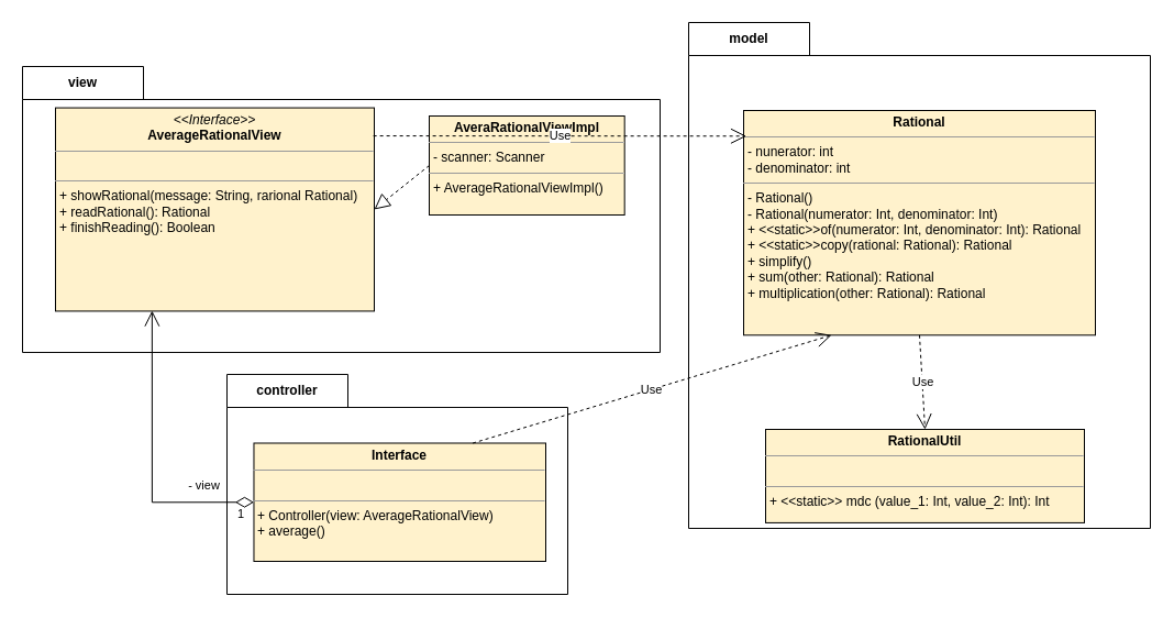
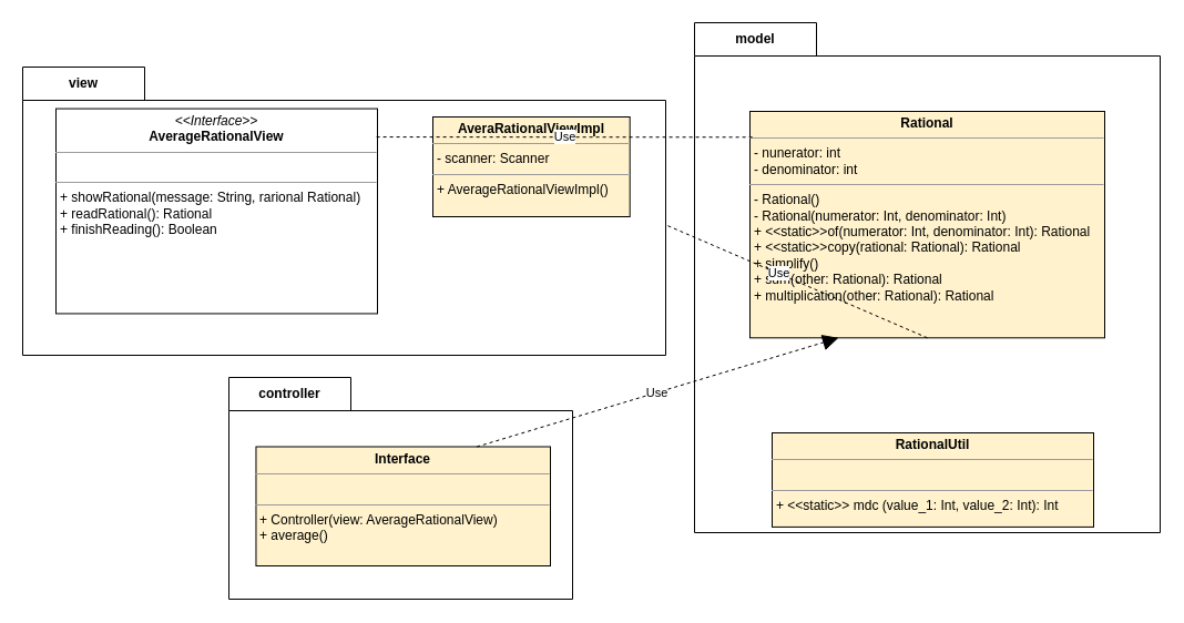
  <mxCell id="0" />
  <mxCell id="1" parent="0" />
  <mxCell id="2" value="model" style="shape=folder;fontStyle=1;tabWidth=110;tabHeight=30;tabPosition=left;html=1;boundedLbl=1;labelInHeader=1;container=1;collapsible=0;whiteSpace=wrap;" vertex="1" parent="1"><mxGeometry x="626" y="20" width="420" height="460" as="geometry" /></mxCell>
  <mxCell id="3" value="" style="html=1;strokeColor=none;resizeWidth=1;resizeHeight=1;fillColor=none;part=1;connectable=0;allowArrows=0;deletable=0;whiteSpace=wrap;" vertex="1" parent="2"><mxGeometry width="243.158" height="418.184" relative="1" as="geometry"><mxPoint y="30" as="offset" /></mxGeometry></mxCell>
  <mxCell id="4" value="&lt;p style=&quot;margin:0px;margin-top:4px;text-align:center;&quot;&gt;&lt;b&gt;Rational&lt;/b&gt;&lt;/p&gt;&lt;hr size=&quot;1&quot;&gt;&lt;p style=&quot;margin:0px;margin-left:4px;&quot;&gt;- nunerator: int&lt;/p&gt;&lt;p style=&quot;margin:0px;margin-left:4px;&quot;&gt;- denominator: int&lt;br&gt;&lt;/p&gt;&lt;hr size=&quot;1&quot;&gt;&lt;p style=&quot;margin:0px;margin-left:4px;&quot;&gt;- Rational()&lt;/p&gt;&lt;p style=&quot;margin:0px;margin-left:4px;&quot;&gt;- Rational(numerator: Int, denominator: Int)&lt;/p&gt;&lt;p style=&quot;margin:0px;margin-left:4px;&quot;&gt;+ &amp;lt;&amp;lt;static&amp;gt;&amp;gt;of(numerator: Int, denominator: Int): Rational&lt;i&gt;&lt;u&gt;&lt;br&gt;&lt;/u&gt;&lt;/i&gt;&lt;/p&gt;&lt;p style=&quot;margin:0px;margin-left:4px;&quot;&gt;+ &amp;lt;&amp;lt;static&amp;gt;&amp;gt;copy(rational: Rational): Rational&lt;u&gt;&lt;i&gt;&lt;br&gt;&lt;/i&gt;&lt;/u&gt;&lt;/p&gt;&lt;p style=&quot;margin:0px;margin-left:4px;&quot;&gt;+ simplify()&lt;/p&gt;&lt;p style=&quot;margin:0px;margin-left:4px;&quot;&gt;+ sum(other: Rational): Rational&lt;/p&gt;&lt;p style=&quot;margin:0px;margin-left:4px;&quot;&gt;+ multiplication(other: Rational): Rational&lt;br&gt;&lt;/p&gt;&lt;p style=&quot;margin:0px;margin-left:4px;&quot;&gt;&lt;br&gt;&lt;/p&gt;&lt;p style=&quot;margin:0px;margin-left:4px;&quot;&gt;&lt;br&gt;&lt;/p&gt;" style="verticalAlign=top;align=left;overflow=fill;html=1;whiteSpace=wrap;strokeColor=#000000;fontFamily=Helvetica;fontSize=12;fontColor=default;fillColor=#fff2cc;" vertex="1" parent="2"><mxGeometry x="50" y="80" width="320" height="204.3" as="geometry" /></mxCell>
  <mxCell id="5" value="&lt;p style=&quot;margin:0px;margin-top:4px;text-align:center;&quot;&gt;&lt;b&gt;RationalUtil&lt;/b&gt;&lt;/p&gt;&lt;hr size=&quot;1&quot;&gt;&lt;p style=&quot;margin:0px;margin-left:4px;&quot;&gt;&lt;br&gt;&lt;/p&gt;&lt;hr size=&quot;1&quot;&gt;&lt;p style=&quot;margin:0px;margin-left:4px;&quot;&gt;+ &amp;lt;&amp;lt;static&amp;gt;&amp;gt; mdc (value_1: Int, value_2: Int): Int&lt;br&gt;&lt;/p&gt;" style="verticalAlign=top;align=left;overflow=fill;html=1;whiteSpace=wrap;strokeColor=#000000;fontFamily=Helvetica;fontSize=12;fontColor=default;fillColor=#fff2cc;" vertex="1" parent="2"><mxGeometry x="70" y="369.998" width="290" height="84.923" as="geometry" /></mxCell>
- <mxCell id="6" value="Use" style="endArrow=open;endSize=12;dashed=1;html=1;rounded=0;entryX=0.5;entryY=0;entryDx=0;entryDy=0;exitX=0.5;exitY=1;exitDx=0;exitDy=0;" edge="1" parent="2" source="4" target="5"><mxGeometry width="160" relative="1" as="geometry"><mxPoint x="-71.842" y="460" as="sourcePoint" /><mxPoint x="16.579" y="460" as="targetPoint" /></mxGeometry></mxCell>
+ <mxCell id="6" value="Use" style="endArrow=open;endSize=12;dashed=1;html=1;rounded=0;exitX=0.5;exitY=1;exitDx=0;exitDy=0;" edge="1" parent="2" source="4" target="10"><mxGeometry width="160" relative="1" as="geometry"><mxPoint x="-71.842" y="460" as="sourcePoint" /><mxPoint x="16.579" y="460" as="targetPoint" /></mxGeometry></mxCell>
  <mxCell id="7" value="&lt;div&gt;view&lt;/div&gt;" style="shape=folder;fontStyle=1;tabWidth=110;tabHeight=30;tabPosition=left;html=1;boundedLbl=1;labelInHeader=1;container=1;collapsible=0;whiteSpace=wrap;" vertex="1" parent="1"><mxGeometry x="20" y="60" width="580" height="260" as="geometry" /></mxCell>
  <mxCell id="8" value="" style="html=1;strokeColor=none;resizeWidth=1;resizeHeight=1;fillColor=none;part=1;connectable=0;allowArrows=0;deletable=0;whiteSpace=wrap;rotation=180;" vertex="1" parent="7"><mxGeometry width="18.71" height="20" relative="1" as="geometry"><mxPoint x="50" y="223.13" as="offset" /></mxGeometry></mxCell>
- <mxCell id="9" value="&lt;p style=&quot;margin:0px;margin-top:4px;text-align:center;&quot;&gt;&lt;i&gt;&amp;lt;&amp;lt;Interface&amp;gt;&amp;gt;&lt;/i&gt;&lt;br&gt;&lt;b&gt;AverageRationalView&lt;/b&gt;&lt;br&gt;&lt;/p&gt;&lt;hr size=&quot;1&quot;&gt;&lt;p style=&quot;margin:0px;margin-left:4px;&quot;&gt;&lt;br&gt;&lt;/p&gt;&lt;hr size=&quot;1&quot;&gt;&lt;p style=&quot;margin:0px;margin-left:4px;&quot;&gt;+ showRational(message: String, rarional Rational)&lt;br&gt;+ readRational(): Rational&lt;/p&gt;&lt;p style=&quot;margin:0px;margin-left:4px;&quot;&gt;+ finishReading(): Boolean&lt;br&gt;&lt;/p&gt;" style="verticalAlign=top;align=left;overflow=fill;html=1;whiteSpace=wrap;fillColor=#fff2cc;strokeColor=#000000;" vertex="1" parent="7"><mxGeometry x="30" y="37.57" width="290" height="184.87" as="geometry" /></mxCell>
+ <mxCell id="9" value="&lt;p style=&quot;margin:0px;margin-top:4px;text-align:center;&quot;&gt;&lt;i&gt;&amp;lt;&amp;lt;Interface&amp;gt;&amp;gt;&lt;/i&gt;&lt;br&gt;&lt;b&gt;AverageRationalView&lt;/b&gt;&lt;br&gt;&lt;/p&gt;&lt;hr size=&quot;1&quot;&gt;&lt;p style=&quot;margin:0px;margin-left:4px;&quot;&gt;&lt;br&gt;&lt;/p&gt;&lt;hr size=&quot;1&quot;&gt;&lt;p style=&quot;margin:0px;margin-left:4px;&quot;&gt;+ showRational(message: String, rarional Rational)&lt;br&gt;+ readRational(): Rational&lt;/p&gt;&lt;p style=&quot;margin:0px;margin-left:4px;&quot;&gt;+ finishReading(): Boolean&lt;br&gt;&lt;/p&gt;" style="verticalAlign=top;align=left;overflow=fill;html=1;whiteSpace=wrap;fillColor=#ffffff;strokeColor=#000000;" vertex="1" parent="7"><mxGeometry x="30" y="37.57" width="290" height="184.87" as="geometry" /></mxCell>
  <mxCell id="10" value="&lt;p style=&quot;margin:0px;margin-top:4px;text-align:center;&quot;&gt;&lt;b&gt;AveraRationalViewImpl&lt;/b&gt;&lt;/p&gt;&lt;hr size=&quot;1&quot;&gt;&lt;p style=&quot;margin:0px;margin-left:4px;&quot;&gt;- scanner: Scanner&lt;br&gt;&lt;/p&gt;&lt;hr size=&quot;1&quot;&gt;&lt;p style=&quot;margin:0px;margin-left:4px;&quot;&gt;+ AverageRationalViewImpl()&lt;/p&gt;" style="verticalAlign=top;align=left;overflow=fill;html=1;whiteSpace=wrap;strokeColor=#000000;fontFamily=Helvetica;fontSize=12;fontColor=default;fillColor=#fff2cc;" vertex="1" parent="7"><mxGeometry x="370" y="45" width="177.69" height="90" as="geometry" /></mxCell>
- <mxCell id="11" value="" style="endArrow=block;dashed=1;endFill=0;endSize=12;html=1;rounded=0;entryX=1;entryY=0.5;entryDx=0;entryDy=0;exitX=0;exitY=0.5;exitDx=0;exitDy=0;" edge="1" parent="7" source="10" target="9"><mxGeometry width="160" relative="1" as="geometry"><mxPoint x="550.256" y="290" as="sourcePoint" /><mxPoint x="669.231" y="290" as="targetPoint" /></mxGeometry></mxCell>
  <mxCell id="12" value="controller" style="shape=folder;fontStyle=1;tabWidth=110;tabHeight=30;tabPosition=left;html=1;boundedLbl=1;labelInHeader=1;container=1;collapsible=0;whiteSpace=wrap;" vertex="1" parent="1"><mxGeometry x="206" y="340" width="310" height="200" as="geometry" /></mxCell>
  <mxCell id="13" value="" style="html=1;strokeColor=none;resizeWidth=1;resizeHeight=1;fillColor=none;part=1;connectable=0;allowArrows=0;deletable=0;whiteSpace=wrap;" vertex="1" parent="12"><mxGeometry width="310.0" height="140" relative="1" as="geometry"><mxPoint y="30" as="offset" /></mxGeometry></mxCell>
  <mxCell id="14" value="&lt;p style=&quot;margin:0px;margin-top:4px;text-align:center;&quot;&gt;&lt;b&gt;Interface&lt;/b&gt;&lt;/p&gt;&lt;hr size=&quot;1&quot;&gt;&lt;p style=&quot;margin:0px;margin-left:4px;&quot;&gt;&lt;br&gt;&lt;/p&gt;&lt;hr size=&quot;1&quot;&gt;&lt;p style=&quot;margin:0px;margin-left:4px;&quot;&gt;+ Controller(view: AverageRationalView)&lt;/p&gt;&lt;p style=&quot;margin:0px;margin-left:4px;&quot;&gt;+ average()&lt;br&gt;&lt;/p&gt;" style="verticalAlign=top;align=left;overflow=fill;html=1;whiteSpace=wrap;strokeColor=#000000;fontFamily=Helvetica;fontSize=12;fontColor=default;fillColor=#fff2cc;" vertex="1" parent="12"><mxGeometry x="24.47" y="62.5" width="265.53" height="107.5" as="geometry" /></mxCell>
- <mxCell id="15" value="Use" style="endArrow=open;endSize=12;dashed=1;html=1;rounded=0;entryX=0.008;entryY=0.114;entryDx=0;entryDy=0;exitX=0.997;exitY=0.138;exitDx=0;exitDy=0;exitPerimeter=0;entryPerimeter=0;" edge="1" parent="1" source="9" target="4"><mxGeometry width="160" relative="1" as="geometry"><mxPoint x="566" y="130" as="sourcePoint" /><mxPoint x="676" y="320" as="targetPoint" /></mxGeometry></mxCell>
- <mxCell id="16" value="1" style="endArrow=open;html=1;endSize=12;startArrow=diamondThin;startSize=14;startFill=0;edgeStyle=orthogonalEdgeStyle;align=left;verticalAlign=bottom;rounded=0;exitX=0;exitY=0.5;exitDx=0;exitDy=0;entryX=0.303;entryY=0.998;entryDx=0;entryDy=0;entryPerimeter=0;" edge="1" parent="1" source="14" target="9"><mxGeometry x="-0.877" y="20" relative="1" as="geometry"><mxPoint x="516" y="320" as="sourcePoint" /><mxPoint x="676" y="320" as="targetPoint" /><mxPoint as="offset" /></mxGeometry></mxCell>
- <mxCell id="17" value="- view" style="edgeLabel;html=1;align=center;verticalAlign=middle;resizable=0;points=[];" vertex="1" connectable="0" parent="16"><mxGeometry x="-0.309" y="2" relative="1" as="geometry"><mxPoint x="46" y="-18" as="offset" /></mxGeometry></mxCell>
- <mxCell id="18" value="Use" style="endArrow=open;endSize=12;dashed=1;html=1;rounded=0;exitX=0.75;exitY=0;exitDx=0;exitDy=0;entryX=0.25;entryY=1;entryDx=0;entryDy=0;" edge="1" parent="1" source="14" target="4"><mxGeometry width="160" relative="1" as="geometry"><mxPoint x="516" y="320" as="sourcePoint" /><mxPoint x="676" y="320" as="targetPoint" /></mxGeometry></mxCell>
+ <mxCell id="15" value="Use" style="endArrow=none;endSize=12;dashed=1;html=1;rounded=0;entryX=0.008;entryY=0.114;entryDx=0;entryDy=0;exitX=0.997;exitY=0.138;exitDx=0;exitDy=0;exitPerimeter=0;entryPerimeter=0;" edge="1" parent="1" source="9" target="4"><mxGeometry width="160" relative="1" as="geometry"><mxPoint x="566" y="130" as="sourcePoint" /><mxPoint x="676" y="320" as="targetPoint" /></mxGeometry></mxCell>
+ <mxCell id="18" value="Use" style="endArrow=block;endSize=12;dashed=1;html=1;rounded=0;exitX=0.75;exitY=0;exitDx=0;exitDy=0;entryX=0.25;entryY=1;entryDx=0;entryDy=0;" edge="1" parent="1" source="14" target="4"><mxGeometry width="160" relative="1" as="geometry"><mxPoint x="516" y="320" as="sourcePoint" /><mxPoint x="676" y="320" as="targetPoint" /></mxGeometry></mxCell>
